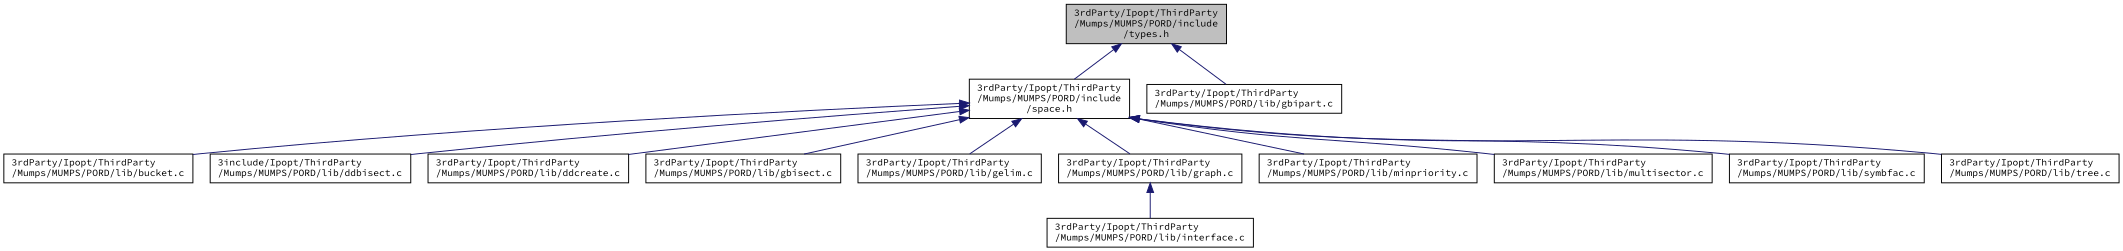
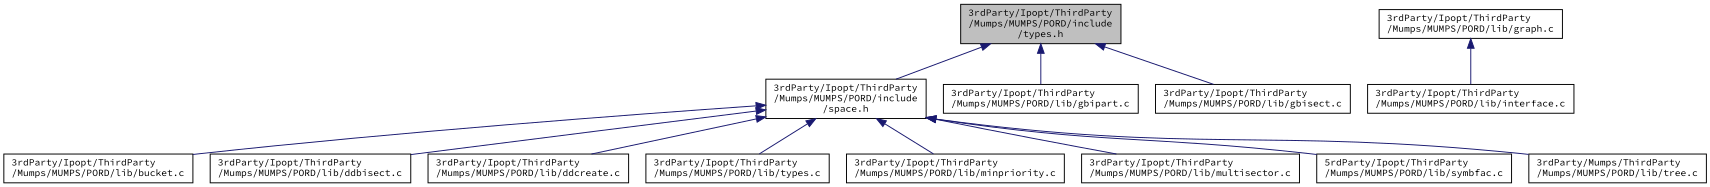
  digraph {
    fontname="Source Code Pro"
    node [color=black fillcolor=white fontname="Source Code Pro" fontsize=10 shape=record style=filled]
    edge [color=midnightblue dir=back fontname="Source Code Pro" fontsize=10 labelfontname=Helvetica labelfontsize=10 style=solid]
    n1 [fillcolor=grey75 fontcolor=black height=0.2 label="3rdParty/Ipopt/ThirdParty\l/Mumps/MUMPS/PORD/include\l/types.h" width=0.4]
    n2 [height=0.2 label="3rdParty/Ipopt/ThirdParty\l/Mumps/MUMPS/PORD/include\l/space.h" width=0.4]
    n3 [height=0.2 label="3rdParty/Ipopt/ThirdParty\l/Mumps/MUMPS/PORD/lib/gbipart.c" width=0.4]
    n4 [height=0.2 label="3rdParty/Ipopt/ThirdParty\l/Mumps/MUMPS/PORD/lib/bucket.c" width=0.4]
-   n5 [height=0.2 label="3include/Ipopt/ThirdParty\l/Mumps/MUMPS/PORD/lib/ddbisect.c" width=0.4]
+   n5 [height=0.2 label="3rdParty/Ipopt/ThirdParty\l/Mumps/MUMPS/PORD/lib/ddbisect.c" width=0.4]
    n6 [height=0.2 label="3rdParty/Ipopt/ThirdParty\l/Mumps/MUMPS/PORD/lib/ddcreate.c" width=0.4]
    n7 [height=0.2 label="3rdParty/Ipopt/ThirdParty\l/Mumps/MUMPS/PORD/lib/gbisect.c" width=0.4]
-   n8 [height=0.2 label="3rdParty/Ipopt/ThirdParty\l/Mumps/MUMPS/PORD/lib/gelim.c" width=0.4]
+   n8 [height=0.2 label="3rdParty/Ipopt/ThirdParty\l/Mumps/MUMPS/PORD/lib/types.c" width=0.4]
    n9 [height=0.2 label="3rdParty/Ipopt/ThirdParty\l/Mumps/MUMPS/PORD/lib/graph.c" width=0.4]
    n10 [height=0.2 label="3rdParty/Ipopt/ThirdParty\l/Mumps/MUMPS/PORD/lib/minpriority.c" width=0.4]
    n11 [height=0.2 label="3rdParty/Ipopt/ThirdParty\l/Mumps/MUMPS/PORD/lib/multisector.c" width=0.4]
-   n12 [height=0.2 label="3rdParty/Ipopt/ThirdParty\l/Mumps/MUMPS/PORD/lib/symbfac.c" width=0.4]
-   n13 [height=0.2 label="3rdParty/Ipopt/ThirdParty\l/Mumps/MUMPS/PORD/lib/tree.c" width=0.4]
+   n12 [height=0.2 label="5rdParty/Ipopt/ThirdParty\l/Mumps/MUMPS/PORD/lib/symbfac.c" width=0.4]
+   n13 [height=0.2 label="3rdParty/Mumps/ThirdParty\l/Mumps/MUMPS/PORD/lib/tree.c" width=0.4]
    n14 [height=0.2 label="3rdParty/Ipopt/ThirdParty\l/Mumps/MUMPS/PORD/lib/interface.c" width=0.4]
    n1 -> n2
    n1 -> n3
    n2 -> n4
    n2 -> n5
    n2 -> n6
-   n2 -> n7
+   n1 -> n7
    n2 -> n8
-   n2 -> n9
    n2 -> n10
    n2 -> n11
    n2 -> n12
    n2 -> n13
    n9 -> n14
  }
